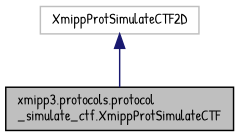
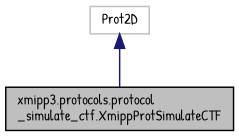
  digraph {
    fontname="Patrick Hand"
    node [fontname="Patrick Hand" fontsize=10 shape=record style=filled]
    n1 [color=black fillcolor=grey75 fontcolor=black height=0.2 label="xmipp3.protocols.protocol\l_simulate_ctf.XmippProtSimulateCTF" width=0.4]
-   n2 [color=grey75 fillcolor=white height=0.2 label=XmippProtSimulateCTF2D width=0.4]
+   n2 [color=grey75 fillcolor=white height=0.2 label=Prot2D width=0.4]
    n2 -> n1 [color=midnightblue dir=back fontname="Patrick Hand" fontsize=10 labelfontname=Helvetica labelfontsize=10 style=solid]
  }
